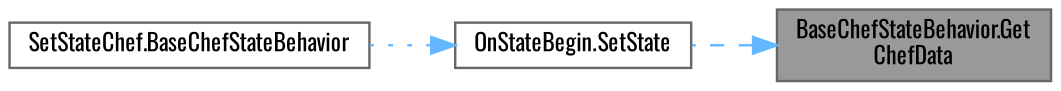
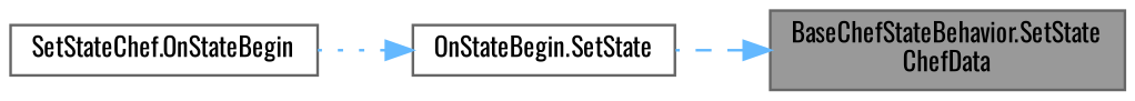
  digraph {
    fontname=Oswald
    rankdir=RL
    node [color=grey40 fillcolor=white fontname=Oswald fontsize=10 shape=box style=filled]
    edge [color=steelblue1 dir=back fontname=Oswald fontsize=10 labelfontname=Helvetica labelfontsize=10]
-   n1 [color=gray40 fillcolor=grey60 fontcolor=black height=0.2 label="BaseChefStateBehavior.Get\lChefData" width=0.4]
+   n1 [color=gray40 fillcolor=grey60 fontcolor=black height=0.2 label="BaseChefStateBehavior.SetState\lChefData" width=0.4]
    n2 [height=0.2 label="OnStateBegin.SetState" width=0.4]
-   n3 [height=0.2 label="SetStateChef.BaseChefStateBehavior" width=0.4]
+   n3 [height=0.2 label="SetStateChef.OnStateBegin" width=0.4]
    n1 -> n2 [style=dashed]
    n2 -> n3 [style=dotted]
  }
